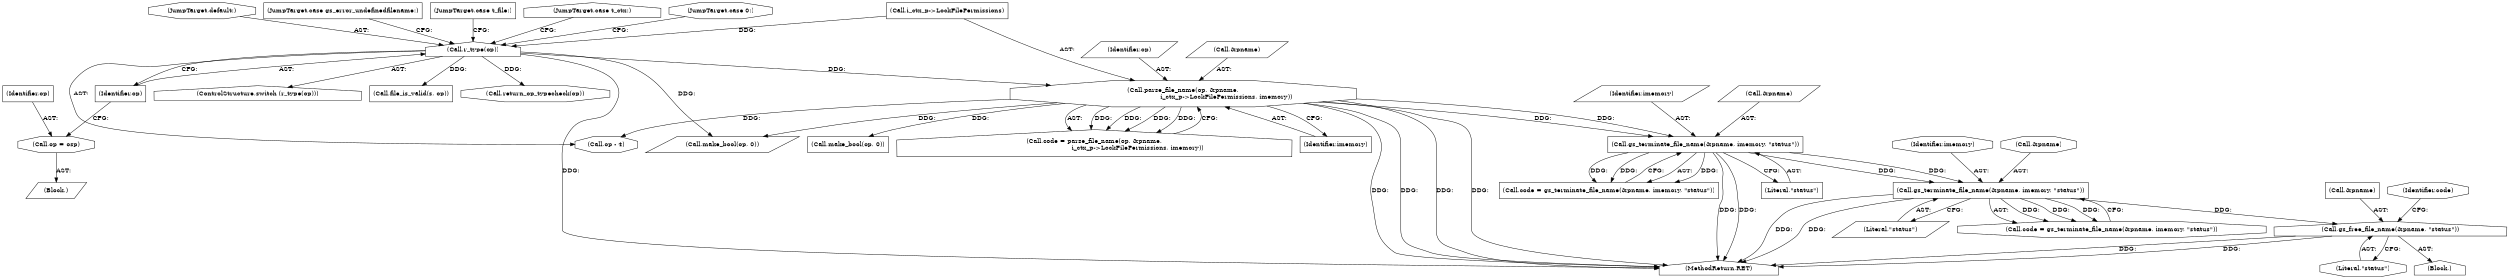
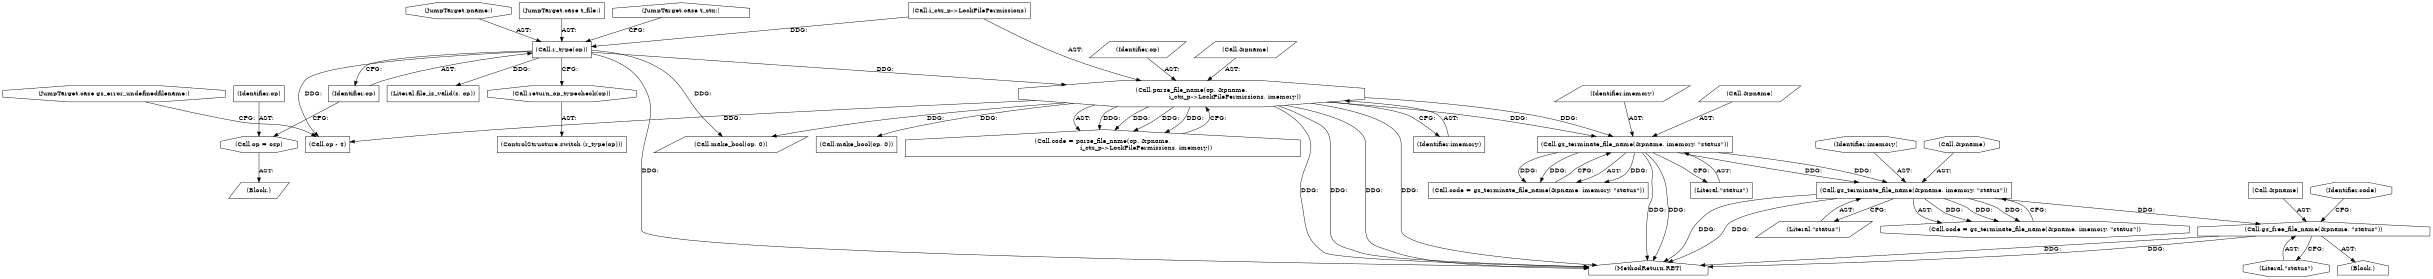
  digraph {
    node [shape=box]
    n1 [label="(Call,gs_free_file_name(&pname, \"status\"))" shape=house]
    n2 [label="(MethodReturn,RET)" shape=house]
    n3 [label="(Block,)" shape=house]
    n4 [label="(Literal,\"status\")" shape=octagon]
    n5 [label="(Call,gs_terminate_file_name(&pname, imemory, \"status\"))"]
    n6 [label="(Call,code = gs_terminate_file_name(&pname, imemory, \"status\"))" shape=octagon]
    n7 [label="(Literal,\"status\")" shape=parallelogram]
    n8 [label="(Call,gs_terminate_file_name(&pname, imemory, \"status\"))"]
    n9 [label="(Literal,\"status\")"]
    n10 [label="(Call,code = gs_terminate_file_name(&pname, imemory, \"status\"))"]
    n11 [label="(Call,parse_file_name(op, &pname,\n                                           i_ctx_p->LockFilePermissions, imemory))" shape=octagon]
    n12 [label="(Identifier,imemory)"]
    n13 [label="(Call,make_bool(op, 0))" shape=parallelogram]
-   n14 [label="(Call,op - 4)" shape=octagon]
+   n14 [label="(Call,op - 4)"]
    n15 [label="(Call,make_bool(op, 0))"]
    n16 [label="(Call,code = parse_file_name(op, &pname,\n                                           i_ctx_p->LockFilePermissions, imemory))" shape=house]
-   n17 [label="(Call,r_type(op))" shape=house]
+   n17 [label="(Call,r_type(op))"]
    n18 [label="(Identifier,op)"]
-   n19 [label="(ControlStructure,switch (r_type(op)))" shape=house]
-   n20 [label="(Call,file_is_valid(s, op))"]
+   n19 [label="(ControlStructure,switch (r_type(op)))"]
+   n20 [label="(Literal,file_is_valid(s, op))"]
    n21 [label="(Call,return_op_typecheck(op))" shape=octagon]
    n22 [label="(Call,op = osp)" shape=octagon]
    n23 [label="(Block,)" shape=parallelogram]
-   n24 [label="(JumpTarget,default:)" shape=octagon]
-   n25 [label="(JumpTarget,case gs_error_undefinedfilename:)"]
+   n24 [label="(JumpTarget,pname:)" shape=octagon]
+   n25 [label="(JumpTarget,case gs_error_undefinedfilename:)" shape=octagon]
    n26 [label="(JumpTarget,case t_file:)"]
    n27 [label="(Identifier,imemory)" shape=octagon]
    n28 [label="(Identifier,imemory)" shape=parallelogram]
    n29 [label="(Call,&pname)" shape=octagon]
    n30 [label="(Call,&pname)"]
    n31 [label="(Call,&pname)" shape=parallelogram]
    n32 [label="(JumpTarget,case t_ctx:)" shape=house]
    n33 [label="(Identifier,code)" shape=octagon]
-   n34 [label="(JumpTarget,case 0:)" shape=octagon]
    n35 [label="(Identifier,op)"]
    n36 [label="(Identifier,op)" shape=parallelogram]
    n37 [label="(Call,i_ctx_p->LockFilePermissions)"]
    n38 [label="(Call,&pname)" shape=parallelogram]
    n1 -> n2 [label="DDG: "]
    n1 -> n2 [label="DDG: "]
    n1 -> n3 [label="AST: "]
    n1 -> n4 [label="CFG: "]
    n4 -> n1 [label="AST: "]
    n5 -> n1 [label="DDG: "]
    n5 -> n2 [label="DDG: "]
    n5 -> n2 [label="DDG: "]
    n5 -> n6 [label="AST: "]
    n5 -> n6 [label="DDG: "]
    n5 -> n6 [label="DDG: "]
    n5 -> n6 [label="DDG: "]
    n5 -> n7 [label="CFG: "]
    n6 -> n5 [label="CFG: "]
    n7 -> n5 [label="AST: "]
    n8 -> n2 [label="DDG: "]
    n8 -> n2 [label="DDG: "]
    n8 -> n5 [label="DDG: "]
    n8 -> n5 [label="DDG: "]
    n8 -> n9 [label="CFG: "]
    n8 -> n10 [label="AST: "]
    n8 -> n10 [label="DDG: "]
    n8 -> n10 [label="DDG: "]
    n8 -> n10 [label="DDG: "]
    n9 -> n8 [label="AST: "]
    n10 -> n8 [label="CFG: "]
    n11 -> n2 [label="DDG: "]
    n11 -> n2 [label="DDG: "]
    n11 -> n2 [label="DDG: "]
    n11 -> n2 [label="DDG: "]
    n11 -> n8 [label="DDG: "]
    n11 -> n8 [label="DDG: "]
    n11 -> n12 [label="CFG: "]
    n11 -> n13 [label="DDG: "]
    n11 -> n14 [label="DDG: "]
    n11 -> n15 [label="DDG: "]
    n11 -> n16 [label="AST: "]
    n11 -> n16 [label="DDG: "]
    n11 -> n16 [label="DDG: "]
    n11 -> n16 [label="DDG: "]
    n11 -> n16 [label="DDG: "]
    n12 -> n11 [label="AST: "]
    n16 -> n11 [label="CFG: "]
    n17 -> n2 [label="DDG: "]
    n17 -> n11 [label="DDG: "]
    n17 -> n13 [label="DDG: "]
-   n17 -> n14 [label="AST: "]
+   n17 -> n14 [label="DDG: "]
    n17 -> n18 [label="CFG: "]
-   n17 -> n19 [label="AST: "]
+   n21 -> n19 [label="AST: "]
    n17 -> n20 [label="DDG: "]
-   n17 -> n21 [label="DDG: "]
+   n17 -> n21 [label="CFG: "]
    n18 -> n17 [label="AST: "]
    n18 -> n22 [label="CFG: "]
    n22 -> n23 [label="AST: "]
    n24 -> n17 [label="AST: "]
-   n25 -> n17 [label="CFG: "]
-   n26 -> n17 [label="CFG: "]
+   n25 -> n14 [label="CFG: "]
+   n26 -> n17 [label="AST: "]
    n27 -> n5 [label="AST: "]
    n28 -> n8 [label="AST: "]
    n29 -> n5 [label="AST: "]
    n30 -> n1 [label="AST: "]
    n31 -> n8 [label="AST: "]
    n32 -> n17 [label="CFG: "]
    n33 -> n1 [label="CFG: "]
-   n34 -> n17 [label="CFG: "]
    n35 -> n22 [label="AST: "]
    n36 -> n11 [label="AST: "]
    n37 -> n11 [label="AST: "]
    n37 -> n17 [label="DDG: "]
    n38 -> n11 [label="AST: "]
  }
